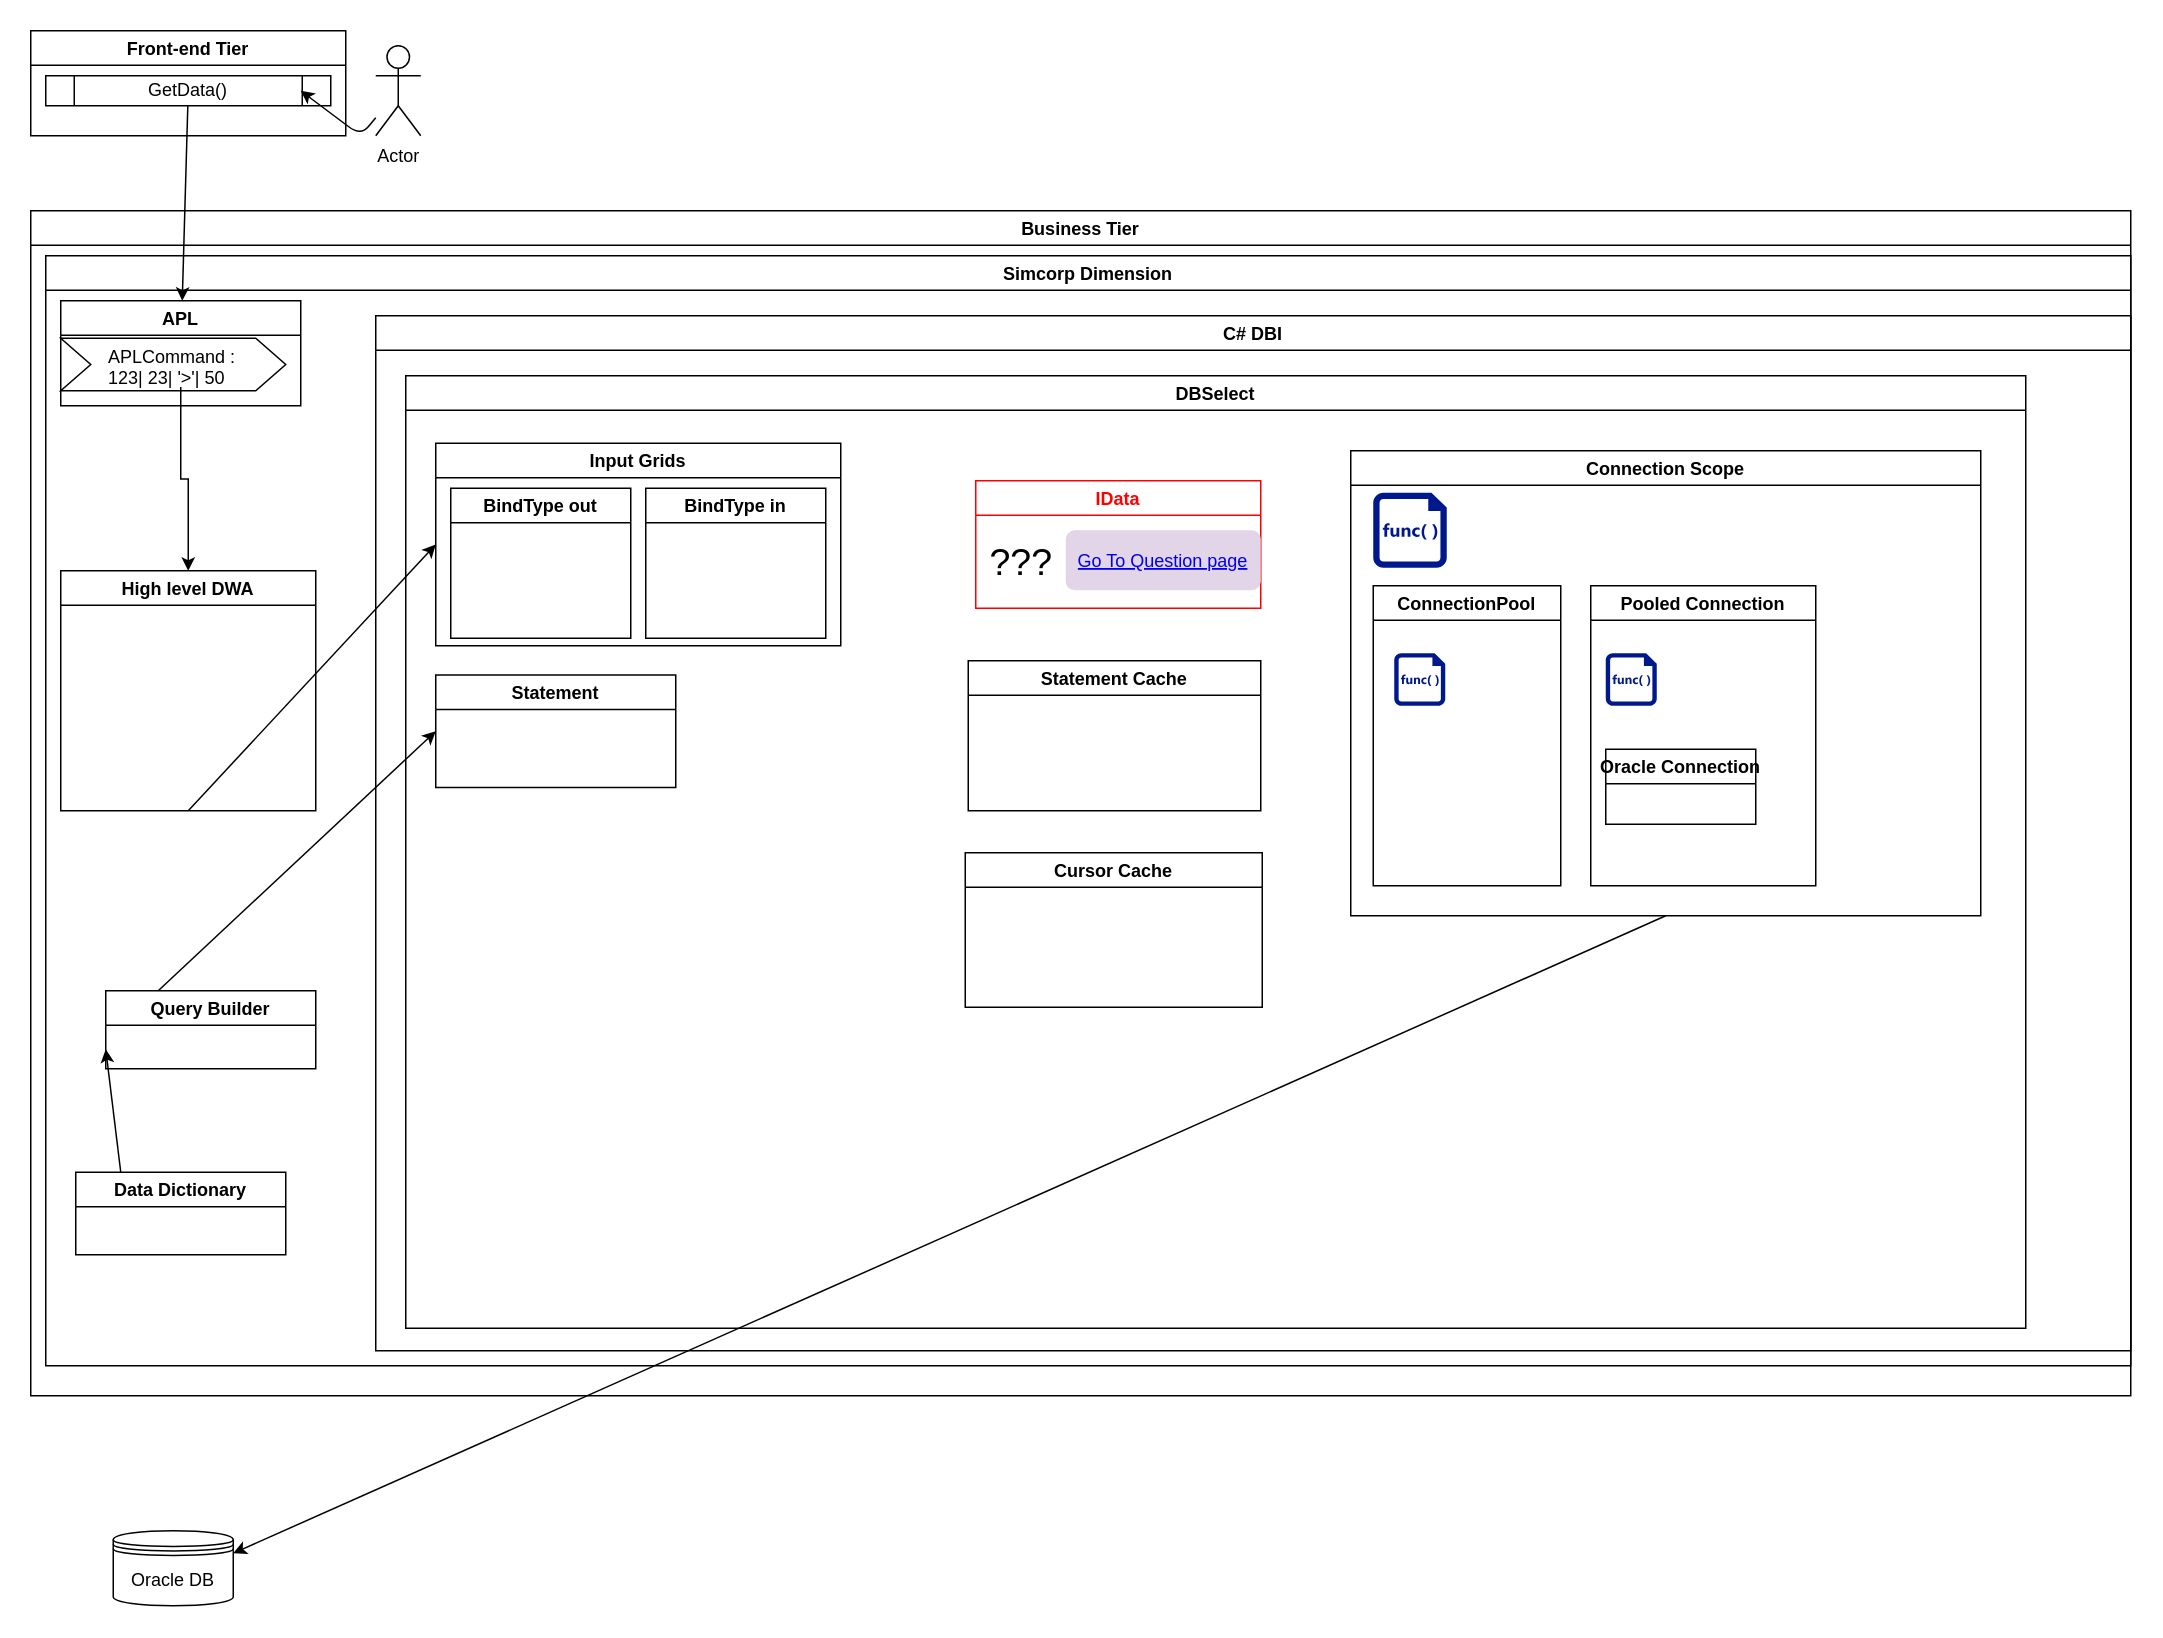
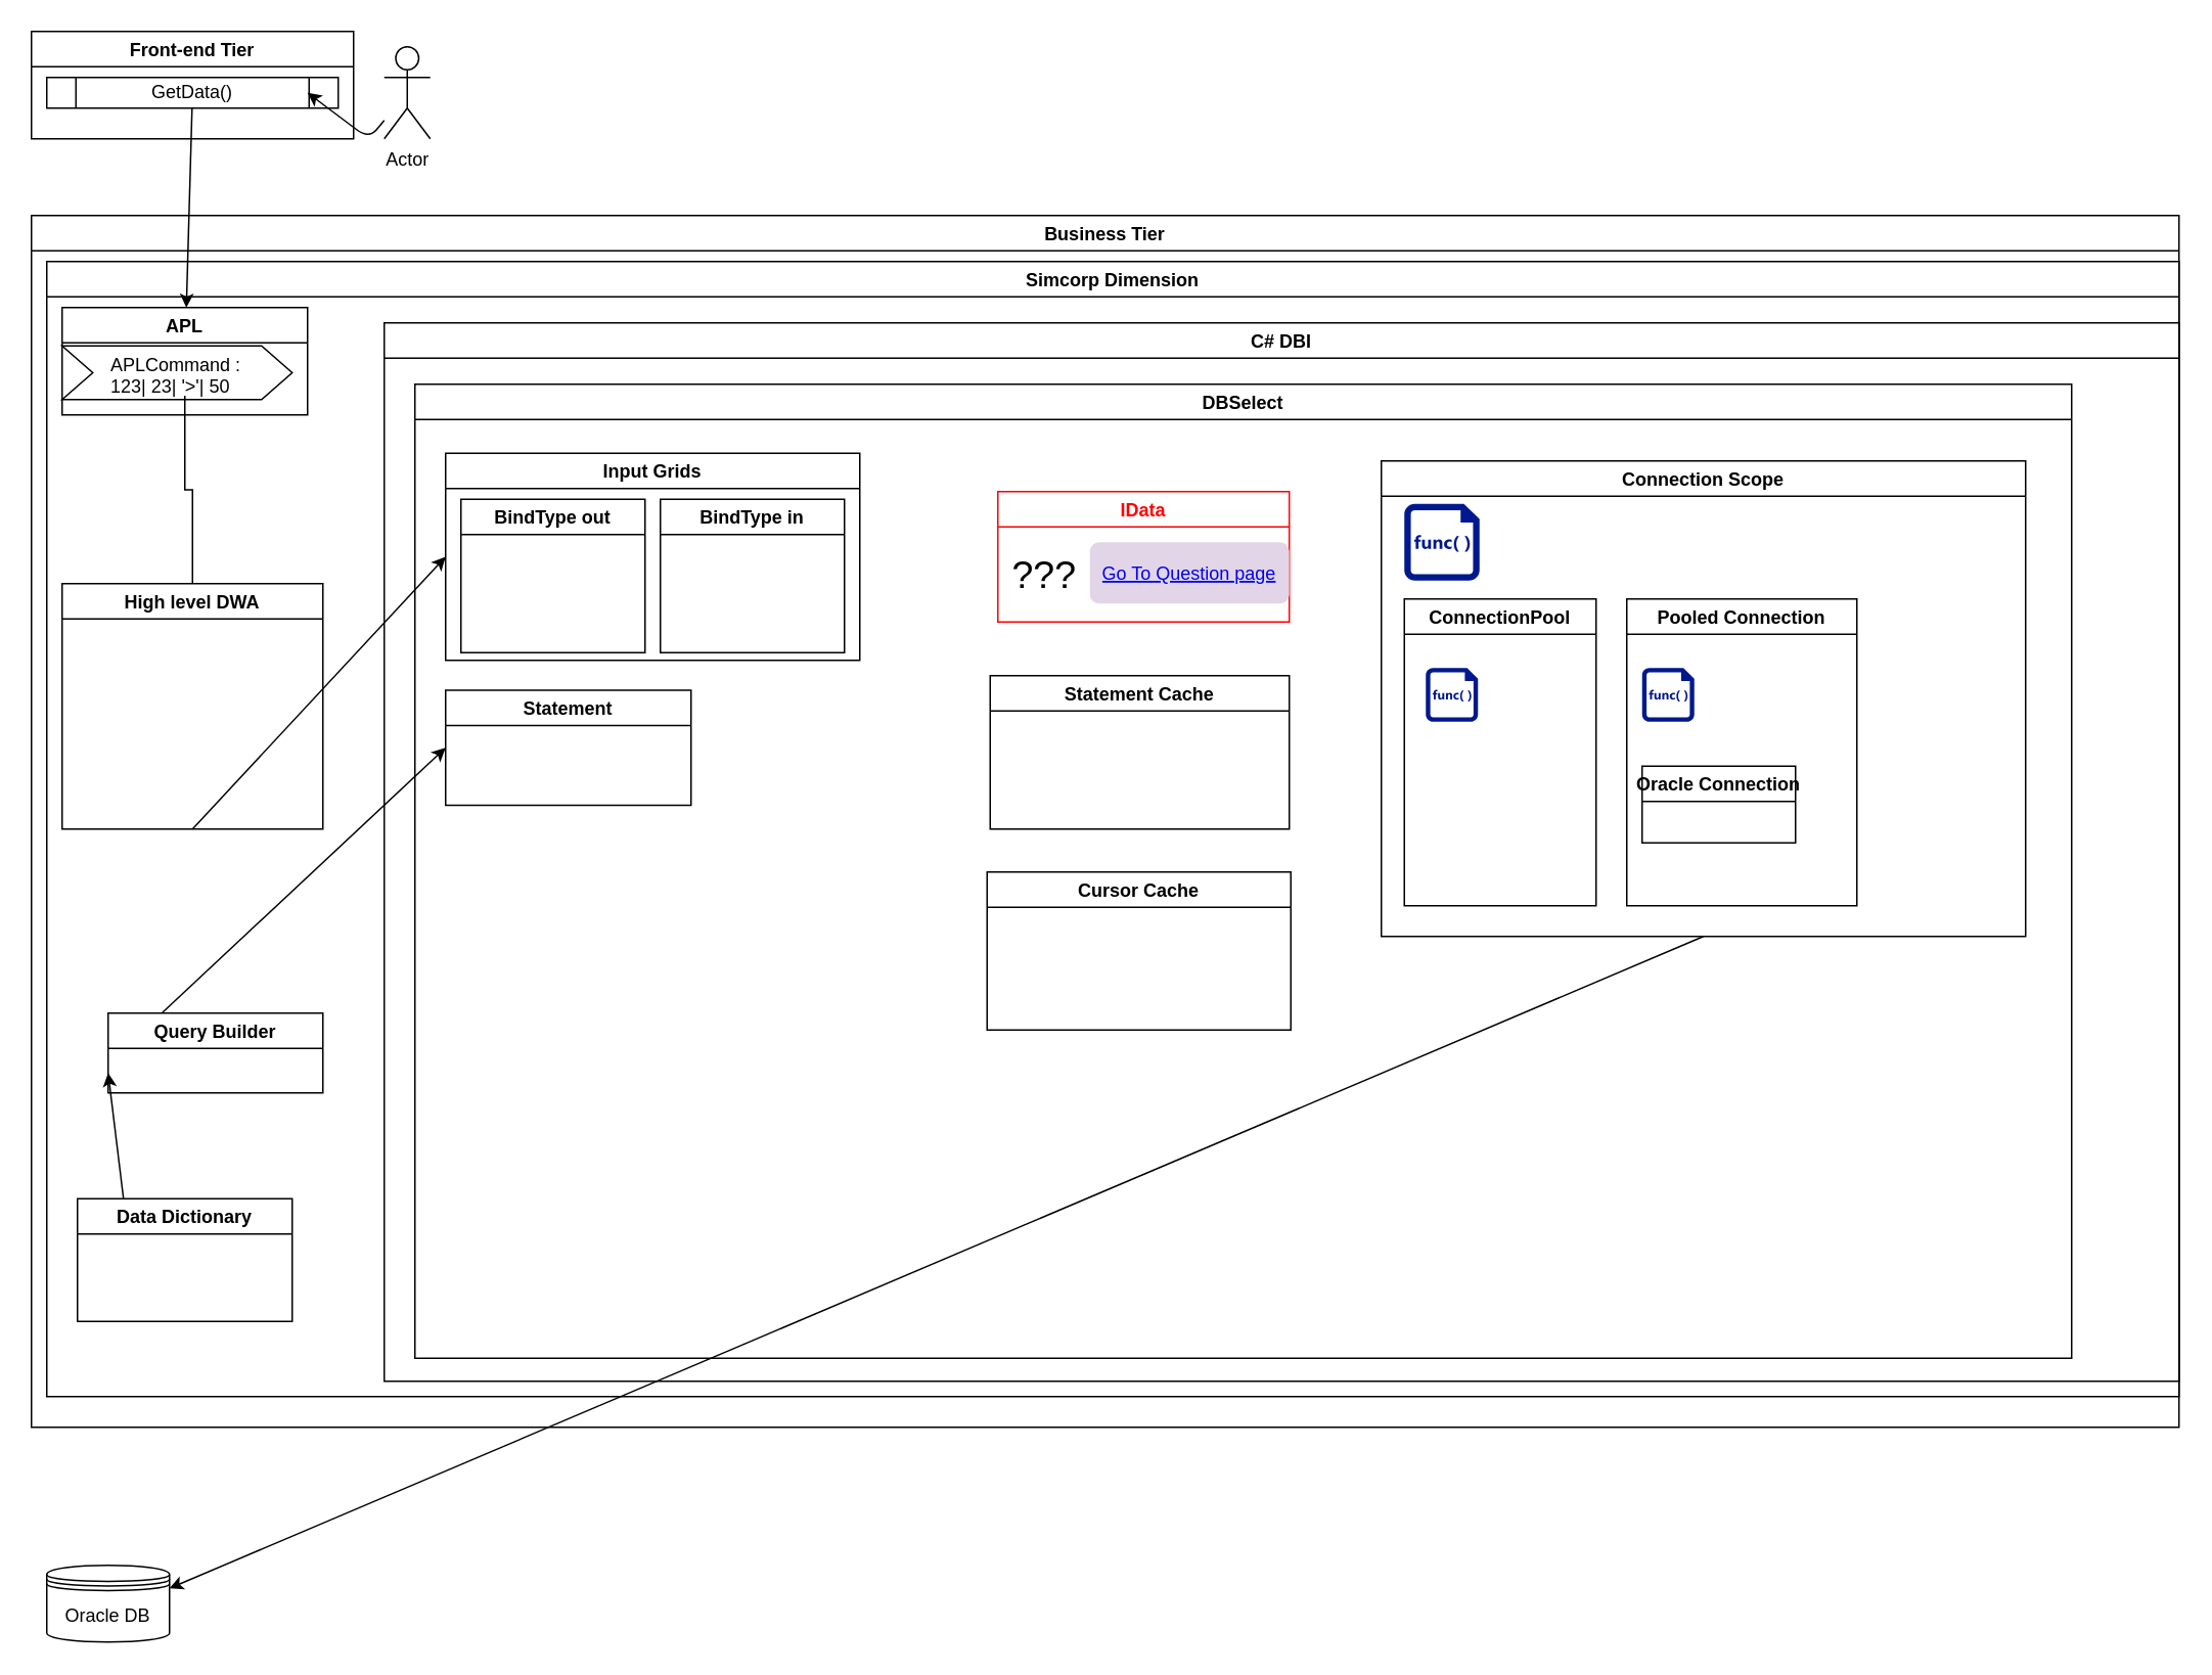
  <mxCell id="0" />
  <mxCell id="1" parent="0" />
  <mxCell id="2" value="Front-end Tier" style="swimlane;" parent="1" vertex="1"><mxGeometry x="20" y="20" width="210" height="70" as="geometry" /></mxCell>
  <mxCell id="3" value="GetData()" style="shape=process;whiteSpace=wrap;html=1;backgroundOutline=1;" parent="2" vertex="1"><mxGeometry x="10" y="30" width="190" height="20" as="geometry" /></mxCell>
  <mxCell id="4" value="Business Tier" style="swimlane;" parent="1" vertex="1"><mxGeometry x="20" y="140" width="1400" height="790" as="geometry" /></mxCell>
  <mxCell id="5" value="Simcorp Dimension" style="swimlane;" parent="4" vertex="1"><mxGeometry x="10" y="30" width="1390" height="740" as="geometry" /></mxCell>
  <mxCell id="6" value="APL" style="swimlane;" parent="5" vertex="1"><mxGeometry x="10" y="30" width="160" height="70" as="geometry" /></mxCell>
  <mxCell id="7" value="" style="shape=step;perimeter=stepPerimeter;whiteSpace=wrap;html=1;fixedSize=1;" parent="6" vertex="1"><mxGeometry y="25" width="150" height="35" as="geometry" /></mxCell>
  <mxCell id="8" value="APLCommand :&lt;br&gt;123| 23| '&amp;gt;'| 50" style="text;html=1;resizable=0;points=[];autosize=1;align=left;verticalAlign=top;spacingTop=-4;" parent="6" vertex="1"><mxGeometry x="30" y="27.5" width="100" height="30" as="geometry" /></mxCell>
  <mxCell id="9" value="C# DBI" style="swimlane;" parent="5" vertex="1"><mxGeometry x="220" y="40" width="1170" height="690" as="geometry" /></mxCell>
  <mxCell id="10" value="DBSelect" style="swimlane;" parent="9" vertex="1"><mxGeometry x="20" y="40" width="1080" height="635" as="geometry" /></mxCell>
  <mxCell id="11" value="Input Grids" style="swimlane;" parent="10" vertex="1"><mxGeometry x="20" y="45" width="270" height="135" as="geometry" /></mxCell>
  <mxCell id="12" value="BindType out" style="swimlane;startSize=23;" parent="11" vertex="1"><mxGeometry x="10" y="30" width="120" height="100" as="geometry" /></mxCell>
  <mxCell id="13" value="BindType in" style="swimlane;startSize=23;" parent="11" vertex="1"><mxGeometry x="140" y="30" width="120" height="100" as="geometry" /></mxCell>
  <mxCell id="14" value="Statement" style="swimlane;" parent="10" vertex="1"><mxGeometry x="20" y="199.5" width="160" height="75" as="geometry" /></mxCell>
  <mxCell id="15" value="IData" style="swimlane;fontColor=#FF0000;labelBorderColor=none;strokeColor=#FF0000;" parent="10" vertex="1"><mxGeometry x="380" y="70" width="190" height="85" as="geometry" /></mxCell>
  <mxCell id="16" value="Go To Question page" style="fontColor=#0000EE;fontStyle=4;rounded=1;overflow=hidden;spacing=10;strokeColor=none;fillColor=#e1d5e7;" parent="15" vertex="1"><mxGeometry x="60" y="33" width="130" height="40" as="geometry" /></mxCell>
  <mxCell id="17" value="&lt;font style=&quot;font-size: 25px&quot;&gt;???&lt;/font&gt;" style="text;html=1;resizable=0;autosize=1;align=center;verticalAlign=middle;points=[];fillColor=none;strokeColor=none;rounded=0;" parent="15" vertex="1"><mxGeometry y="42.5" width="60" height="20" as="geometry" /></mxCell>
  <mxCell id="18" value="Statement Cache" style="swimlane;" parent="10" vertex="1"><mxGeometry x="375" y="190" width="195" height="100" as="geometry" /></mxCell>
  <mxCell id="19" value="Cursor Cache" style="swimlane;" parent="10" vertex="1"><mxGeometry x="373" y="318" width="198" height="103" as="geometry" /></mxCell>
  <mxCell id="20" value="Connection Scope" style="swimlane;" parent="10" vertex="1"><mxGeometry x="630" y="50" width="420" height="310" as="geometry"><mxRectangle x="630" y="50" width="130" height="23" as="alternateBounds" /></mxGeometry></mxCell>
  <mxCell id="21" value="ConnectionPool" style="swimlane;" parent="20" vertex="1"><mxGeometry x="15" y="90" width="125" height="200" as="geometry" /></mxCell>
  <mxCell id="22" value="" style="aspect=fixed;pointerEvents=1;shadow=0;dashed=0;html=1;strokeColor=none;labelPosition=center;verticalLabelPosition=bottom;verticalAlign=top;align=center;fillColor=#00188D;shape=mxgraph.mscae.enterprise.code_file" parent="21" vertex="1"><mxGeometry x="14" y="45" width="34" height="35" as="geometry" /></mxCell>
  <mxCell id="23" value="Pooled Connection" style="swimlane;" parent="20" vertex="1"><mxGeometry x="160" y="90" width="150" height="200" as="geometry" /></mxCell>
  <mxCell id="24" value="" style="aspect=fixed;pointerEvents=1;shadow=0;dashed=0;html=1;strokeColor=none;labelPosition=center;verticalLabelPosition=bottom;verticalAlign=top;align=center;fillColor=#00188D;shape=mxgraph.mscae.enterprise.code_file" parent="23" vertex="1"><mxGeometry x="10" y="45" width="34" height="35" as="geometry" /></mxCell>
  <mxCell id="25" value="Oracle Connection" style="swimlane;strokeColor=#000000;fontColor=#000000;startSize=23;" parent="23" vertex="1"><mxGeometry x="10" y="109" width="100" height="50" as="geometry" /></mxCell>
  <mxCell id="26" value="" style="aspect=fixed;pointerEvents=1;shadow=0;dashed=0;html=1;strokeColor=none;labelPosition=center;verticalLabelPosition=bottom;verticalAlign=top;align=center;fillColor=#00188D;shape=mxgraph.mscae.enterprise.code_file;fontColor=#000000;" parent="20" vertex="1"><mxGeometry x="15" y="28" width="49" height="50" as="geometry" /></mxCell>
  <mxCell id="27" value="High level DWA" style="swimlane;" parent="5" vertex="1"><mxGeometry x="10" y="210" width="170" height="160" as="geometry" /></mxCell>
- <mxCell id="28" value="" style="edgeStyle=orthogonalEdgeStyle;rounded=0;orthogonalLoop=1;jettySize=auto;html=1;entryX=0.5;entryY=0;entryDx=0;entryDy=0;" parent="5" source="8" target="27" edge="1"><mxGeometry relative="1" as="geometry"><mxPoint x="320" y="73" as="targetPoint" /></mxGeometry></mxCell>
+ <mxCell id="28" value="" style="edgeStyle=orthogonalEdgeStyle;rounded=0;orthogonalLoop=1;jettySize=auto;html=1;entryX=0.5;entryY=0;entryDx=0;entryDy=0;endArrow=none;" parent="5" source="8" target="27" edge="1"><mxGeometry relative="1" as="geometry"><mxPoint x="320" y="73" as="targetPoint" /></mxGeometry></mxCell>
  <mxCell id="29" value="Query Builder" style="swimlane;" parent="5" vertex="1"><mxGeometry x="40" y="490" width="140" height="52" as="geometry" /></mxCell>
- <mxCell id="30" value="Data Dictionary" style="swimlane;" parent="5" vertex="1"><mxGeometry x="20" y="611" width="140" height="55" as="geometry" /></mxCell>
+ <mxCell id="30" value="Data Dictionary" style="swimlane;" parent="5" vertex="1"><mxGeometry x="20" y="611" width="140" height="80" as="geometry" /></mxCell>
  <mxCell id="31" value="" style="endArrow=classic;html=1;entryX=0;entryY=0.75;entryDx=0;entryDy=0;" parent="5" target="29" edge="1"><mxGeometry width="50" height="50" relative="1" as="geometry"><mxPoint x="50" y="611" as="sourcePoint" /><mxPoint x="100" y="561" as="targetPoint" /></mxGeometry></mxCell>
  <mxCell id="32" value="" style="endArrow=classic;html=1;exitX=0.5;exitY=1;exitDx=0;exitDy=0;entryX=0;entryY=0.5;entryDx=0;entryDy=0;" parent="5" source="27" target="11" edge="1"><mxGeometry width="50" height="50" relative="1" as="geometry"><mxPoint x="110" y="310" as="sourcePoint" /><mxPoint x="383" y="130" as="targetPoint" /></mxGeometry></mxCell>
  <mxCell id="33" value="" style="endArrow=classic;html=1;exitX=0.25;exitY=0;exitDx=0;exitDy=0;entryX=0;entryY=0.5;entryDx=0;entryDy=0;" parent="5" source="29" target="14" edge="1"><mxGeometry width="50" height="50" relative="1" as="geometry"><mxPoint x="160" y="510" as="sourcePoint" /><mxPoint x="310" y="400" as="targetPoint" /></mxGeometry></mxCell>
- <mxCell id="34" value="Oracle DB" style="shape=datastore;whiteSpace=wrap;html=1;" parent="1" vertex="1"><mxGeometry x="75" y="1020" width="80" height="50" as="geometry" /></mxCell>
+ <mxCell id="34" value="Oracle DB" style="shape=datastore;whiteSpace=wrap;html=1;" parent="1" vertex="1"><mxGeometry x="30" y="1020" width="80" height="50" as="geometry" /></mxCell>
  <mxCell id="35" value="Actor" style="shape=umlActor;verticalLabelPosition=bottom;labelBackgroundColor=#ffffff;verticalAlign=top;html=1;outlineConnect=0;" parent="1" vertex="1"><mxGeometry x="250" y="30" width="30" height="60" as="geometry" /></mxCell>
  <mxCell id="36" value="" style="endArrow=classic;html=1;" parent="1" source="35" edge="1"><mxGeometry width="50" height="50" relative="1" as="geometry"><mxPoint x="210" y="120" as="sourcePoint" /><mxPoint x="200" y="60" as="targetPoint" /><Array as="points"><mxPoint x="240" y="90" /></Array></mxGeometry></mxCell>
  <mxCell id="37" value="" style="endArrow=classic;html=1;" parent="1" source="3" target="6" edge="1"><mxGeometry width="50" height="50" relative="1" as="geometry"><mxPoint x="100" y="110" as="sourcePoint" /><mxPoint x="150" y="60" as="targetPoint" /></mxGeometry></mxCell>
  <mxCell id="38" value="" style="endArrow=classic;html=1;fontColor=#FF0000;entryX=1;entryY=0.3;entryDx=0;entryDy=0;exitX=0.5;exitY=1;exitDx=0;exitDy=0;" parent="1" target="34" edge="1" source="20"><mxGeometry width="50" height="50" relative="1" as="geometry"><mxPoint x="1150" y="610" as="sourcePoint" /><mxPoint x="70" y="1090" as="targetPoint" /></mxGeometry></mxCell>
